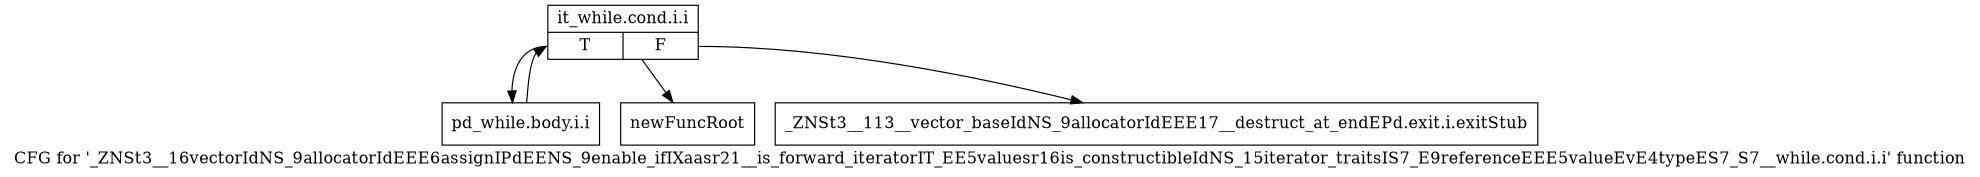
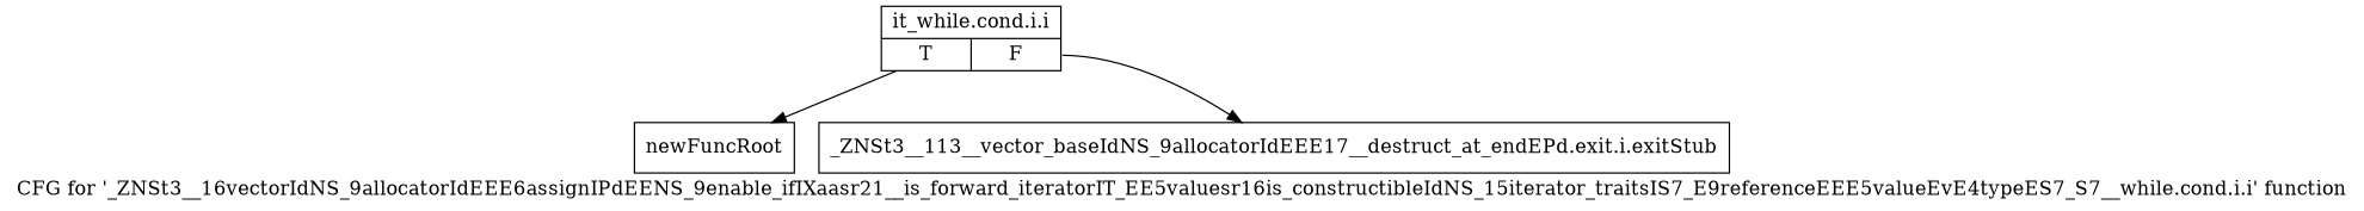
  digraph {
    label="CFG for '_ZNSt3__16vectorIdNS_9allocatorIdEEE6assignIPdEENS_9enable_ifIXaasr21__is_forward_iteratorIT_EE5valuesr16is_constructibleIdNS_15iterator_traitsIS7_E9referenceEEE5valueEvE4typeES7_S7__while.cond.i.i' function"
    node [shape=record]
    n1 [label="{newFuncRoot}"]
    n2 [label="{it_while.cond.i.i|{<s0>T|<s1>F}}"]
    n3 [label="{_ZNSt3__113__vector_baseIdNS_9allocatorIdEEE17__destruct_at_endEPd.exit.i.exitStub}"]
-   n4 [label="{pd_while.body.i.i}"]
    n2 -> n1
    n2 -> n3 [tailport=s1]
-   n2 -> n4 [tailport=s0]
-   n4 -> n2
  }
